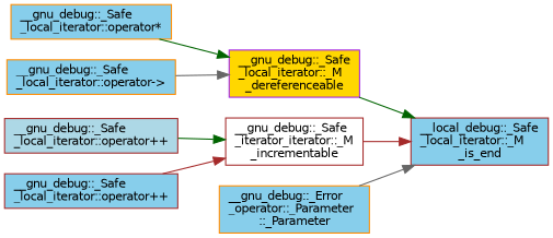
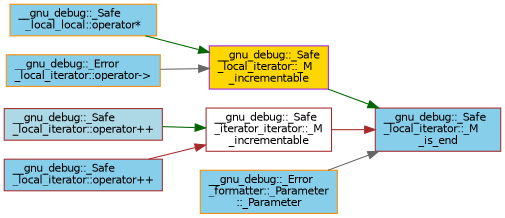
  digraph {
    rankdir=RL
    node [color=brown fillcolor=skyblue fontname=Helvetica fontsize=10 shape=box style=filled]
    edge [color=darkgreen dir=back fontname=Helvetica fontsize=10 labelfontname=Helvetica labelfontsize=10 style=solid]
-   n1 [fontcolor=black height=0.2 label="__local_debug::_Safe\l_local_iterator::_M\l_is_end" width=0.4]
-   n2 [color=purple fillcolor=gold height=0.2 label="__gnu_debug::_Safe\l_local_iterator::_M\l_dereferenceable" width=0.4]
+   n1 [fontcolor=black height=0.2 label="__gnu_debug::_Safe\l_local_iterator::_M\l_is_end" width=0.4]
+   n2 [color=purple fillcolor=gold height=0.2 label="__gnu_debug::_Safe\l_local_iterator::_M\l_incrementable" width=0.4]
    n3 [fillcolor=white height=0.2 label="__gnu_debug::_Safe\l_iterator_iterator::_M\l_incrementable" width=0.4]
-   n4 [color=darkorange height=0.2 label="__gnu_debug::_Error\l_operator::_Parameter\l::_Parameter" width=0.4]
-   n5 [color=darkorange height=0.2 label="__gnu_debug::_Safe\l_local_iterator::operator*" width=0.4]
-   n6 [color=darkorange height=0.2 label="__gnu_debug::_Safe\l_local_iterator::operator-\>" width=0.4]
+   n4 [color=darkorange height=0.2 label="__gnu_debug::_Error\l_formatter::_Parameter\l::_Parameter" width=0.4]
+   n5 [color=darkorange height=0.2 label="__gnu_debug::_Safe\l_local_local::operator*" width=0.4]
+   n6 [color=darkorange height=0.2 label="__gnu_debug::_Error\l_local_iterator::operator-\>" width=0.4]
    n7 [fillcolor=lightblue height=0.2 label="__gnu_debug::_Safe\l_local_iterator::operator++" width=0.4]
    n8 [height=0.2 label="__gnu_debug::_Safe\l_local_iterator::operator++" width=0.4]
    n1 -> n2
    n1 -> n3 [color=brown]
    n1 -> n4 [color=gray40]
    n2 -> n5
    n2 -> n6 [color=gray40]
    n3 -> n7
    n3 -> n8 [color=brown]
  }
